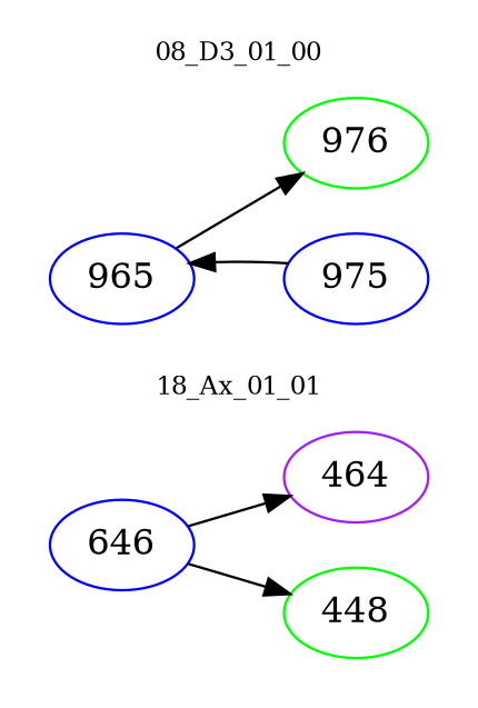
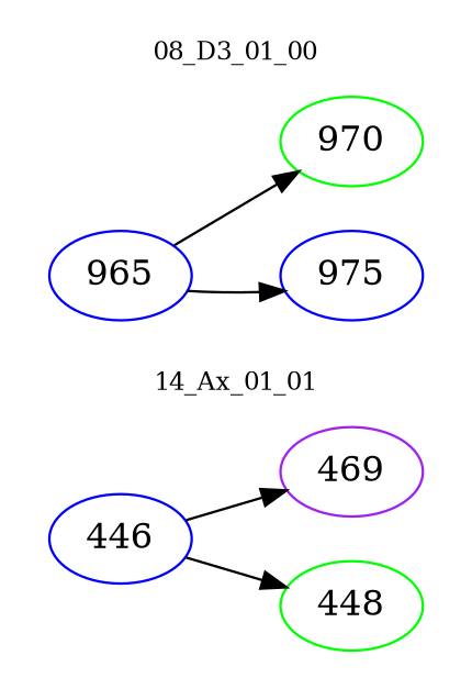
  digraph {
    rankdir=LR
    node [color=blue]
    edge [color=black]
-   n1 [label=646]
+   n1 [label=446]
    n2 [color=green label=448]
-   n3 [color=purple label=464]
+   n3 [color=purple label=469]
    n4 [label=965]
    n5 [label=975]
-   n6 [color=green label=976]
+   n6 [color=green label=970]
    subgraph cluster_1 {
      color=white
      fontsize=10
-     label="18_Ax_01_01"
+     label="14_Ax_01_01"
      n1
      n2
      n3
    }
    subgraph cluster_2 {
      color=white
      fontsize=10
      label="08_D3_01_00"
      n4
      n5
      n6
    }
    n1 -> n2
    n1 -> n3
-   n5 -> n4
+   n4 -> n5
    n4 -> n6
  }
